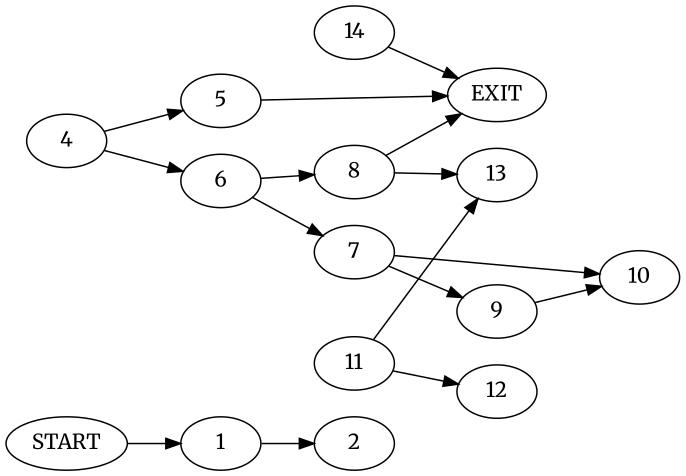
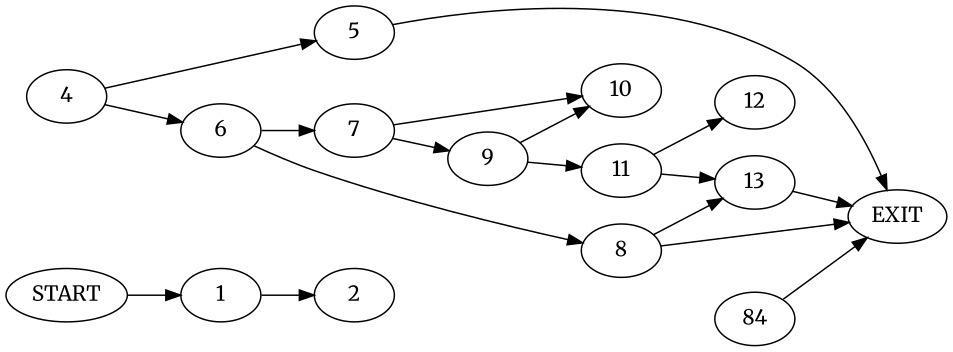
  digraph {
    fontname=Merriweather
    rankdir=LR
    node [fontname=Merriweather]
    edge [fontname=Merriweather]
    n1 [label=START]
    1
    2
    n4 [label=EXIT]
    4
    5
    6
    7
    8
    9
    10
    13
    11
    12
-   14
+   14 [label=84]
    n1 -> 1
    1 -> 2
    4 -> 5
    4 -> 6
    5 -> n4
    6 -> 7
    6 -> 8
    7 -> 9
    7 -> 10
    8 -> n4
    8 -> 13
    9 -> 10
+   9 -> 11
+   13 -> n4
    11 -> 13
    11 -> 12
    14 -> n4
  }
